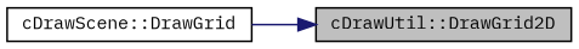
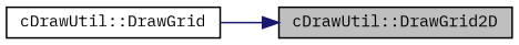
  digraph {
    rankdir=RL
    fontname="IBM Plex Mono"
    node [color=black fontname="IBM Plex Mono" fontsize=10 shape=record style=filled]
    n1 [fillcolor=grey75 fontcolor=black height=0.2 label="cDrawUtil::DrawGrid2D" width=0.4]
-   n2 [fillcolor=white height=0.2 label="cDrawScene::DrawGrid" width=0.4]
+   n2 [fillcolor=white height=0.2 label="cDrawUtil::DrawGrid" width=0.4]
    n1 -> n2 [color=midnightblue dir=back fontname="IBM Plex Mono" fontsize=10 labelfontname=Helvetica labelfontsize=10 style=solid]
  }
